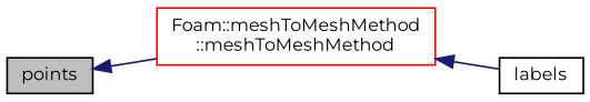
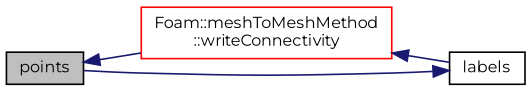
  digraph {
    fontname=Montserrat
    rankdir=LR
    node [color=black fontname=Montserrat fontsize=10 shape=record]
    edge [color=midnightblue dir=back fontname=Montserrat fontsize=10 labelfontname=FreeSans labelfontsize=10 style=solid]
    n1 [fillcolor=grey75 fontcolor=black height=0.2 label=points style=filled width=0.4]
-   n2 [color=red height=0.2 label="Foam::meshToMeshMethod\l::meshToMeshMethod" width=0.4]
+   n2 [color=red height=0.2 label="Foam::meshToMeshMethod\l::writeConnectivity" width=0.4]
    n3 [height=0.2 label=labels width=0.4]
    n1 -> n2
    n2 -> n3
+   n3 -> n1
  }
